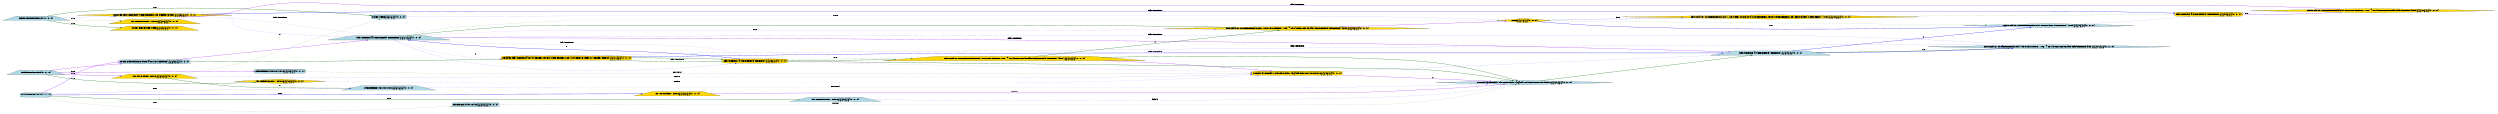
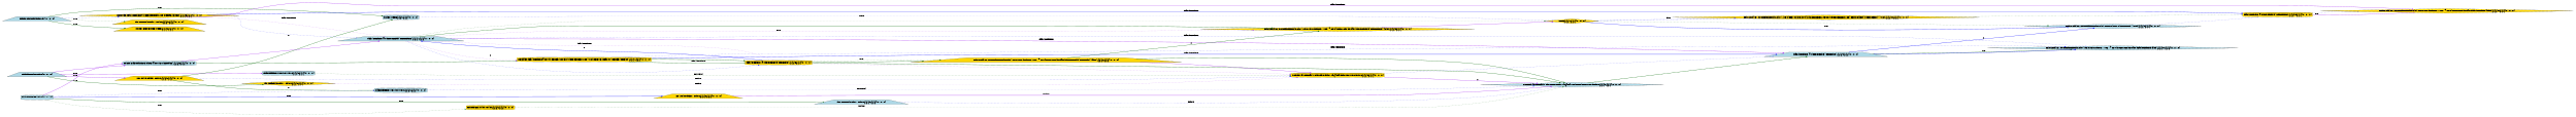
  digraph {
    fontname="DejaVu Sans"
    rankdir=LR
    node [fillcolor=gold fontname="DejaVu Sans" shape=trapezium style=filled]
    edge [arrowhead=diamond color=darkgreen fontname="DejaVu Sans" style=bold]
    n1 [fillcolor=lightblue label="addObjectDeleteActions['1', '0', '0']"]
    n2 [fillcolor=lightblue label="ObjectDeleteCommand command@@@2@@@['1', '0', '0']" shape=cylinder]
    n3 [label="Map<String,Object> options@@@2@@@['1', '0', '0']"]
    n4 [fillcolor=lightblue label="SQLServerGenericTrigger trigger = command.getObject()@@@3@@@['1', '1', '0']" shape=cylinder]
    n5 [label="List<DBEPersistAction> actions@@@2@@@['1', '0', '0']" shape=diamond]
    n6 [label="super.edu.fdu.CPPDG.tinypdg.pe.ExpressionInfo@f1d97actionscommandoptions@@@8@@@['1', '0', '0']" shape=cylinder]
    n7 [fillcolor=lightblue label="boolean create@@@2@@@['0', '0', '1']" shape=cylinder]
-   n8 [fillcolor=lightblue label="ObjectDeleteCommand command@@@2@@@['0', '1', '0']"]
+   n8 [fillcolor=lightblue label="ObjectDeleteCommand command@@@2@@@['0', '1', '0']" shape=cylinder]
    n9 [fillcolor=lightblue label="defaultDatabase != trigger.getTable().getDatabase()@@@4@@@['1', '0', '1']"]
    n10 [label="DBSObject defaultDatabase = DBUtils.getDefaultContext(trigger.getDataSource(),true).getContextDefaults().getDefaultCatalog()@@@4@@@['0', '1', '0']" shape=cylinder]
    n11 [fillcolor=lightblue label="createOrReplaceTriggerQuery['0', '0', '1']"]
    n12 [label="DBSObject defaultDatabase = trigger.getDataSource().getDefaultObject()@@@3@@@['0', '0', '1']" shape=diamond]
    n13 [label="SQLServerTableTrigger trigger@@@2@@@['0', '0', '1']"]
    n14 [label="List<DBEPersistAction> actions@@@2@@@['0', '0', '1']"]
    n15 [label="defaultDatabase != trigger.getTable().getDatabase()@@@13@@@['0', '0', '1']" shape=cylinder]
    n16 [label="actions.add(new SQLDatabasePersistAction(\"Set current database \",\"USE \" + DBUtils.getQuotedIdentifier(defaultDatabase),false))@@@14@@@['0', '0', '1']" shape=diamond]
    n17 [label="create@@@7@@@['0', '0', '1']" shape=diamond]
    n18 [label="actions.add(new SQLDatabasePersistAction(\"Alter trigger\",SQLServerUtils.changeCreateToAlterDDL(trigger.getDataSource().getSQLDialect(),trigger.getBody()),true))@@@11@@@['0', '0', '1']" shape=diamond]
    n19 [fillcolor=lightblue label="actions.add(new SQLDatabasePersistAction(\"Create trigger\",trigger.getBody(),true))@@@8@@@['0', '0', '1']" shape=diamond]
    n20 [fillcolor=lightblue label="defaultDatabase != trigger.getTable().getCatalog()@@@9@@@['1', '1', '0']"]
    n21 [label="defaultDatabase != trigger.getTable().getCatalog()@@@5@@@['1', '1', '0']" shape=cylinder]
    n22 [label="actions.add(new SQLDatabasePersistAction(\"Set current database\",\"USE \" + DBUtils.getQuotedIdentifier(trigger.getTable().getDatabase()),false))@@@5@@@['0', '0', '1']" shape=diamond]
    n23 [fillcolor=lightblue label="actions.add(new SQLDatabasePersistAction(\"Set current schema \",\"USE \" + DBUtils.getQuotedIdentifier(defaultDatabase),false))@@@10@@@['1', '1', '0']" shape=diamond]
    n24 [fillcolor=lightblue label="super.edu.fdu.CPPDG.tinypdg.pe.ExpressionInfo@f1df7monitoractionscommandoptions@@@8@@@['0', '1', '0']" shape=diamond]
    n25 [label="actions.add(new SQLDatabasePersistAction(\"Set current database\",\"USE \" + DBUtils.getQuotedIdentifier(trigger.getTable().getCatalog()),false))@@@6@@@['1', '1', '0']"]
    n26 [fillcolor=lightblue label="addObjectDeleteActions['0', '1', '0']" shape=cylinder]
-   n27 [fillcolor=lightblue label="DBRProgressMonitor monitor@@@2@@@['0', '1', '0']" shape=cylinder]
+   n27 [label="DBRProgressMonitor monitor@@@2@@@['0', '1', '0']" shape=cylinder]
    n28 [label="Map<String,Object> options@@@2@@@['0', '1', '0']"]
    n29 [fillcolor=lightblue label="List<DBEPersistAction> actions@@@2@@@['0', '1', '0']"]
    n1 -> n2 [arrowhead=normal color=purple label=true]
    n1 -> n3 [color=purple label=true]
    n1 -> n4 [color=purple]
    n1 -> n5 [arrowhead=normal label=true]
    n2 -> n6 [label=command style=dashed]
    n3 -> n6 [color=blue label=options style=dashed]
-   n3 -> n7 [arrowhead=normal label=0 style=dashed]
+   n3 -> n7 [arrowhead=normal label=0]
    n3 -> n8 [arrowhead=odot label=0]
    n4 -> n9 [color=purple]
    n4 -> n10 [arrowhead=odot]
    n5 -> n6 [arrowhead=normal color=purple label=actions style=dashed]
    n6 -> n20 [arrowhead=odot color=blue style=dashed]
    n6 -> n24 [color=purple label=0]
    n7 -> n17 [arrowhead=odot color=blue label=create style=dashed]
    n8 -> n24 [arrowhead=normal color=blue label=command style=dashed]
    n9 -> n10 [color=purple label=0 style=dashed]
    n9 -> n17 [style=dashed]
    n9 -> n20 [color=purple label=defaultDatabase]
    n9 -> n21 [arrowhead=normal color=blue style=dashed]
    n9 -> n21 [arrowhead=odot color=purple label=defaultDatabase style=dashed]
    n9 -> n22 [arrowhead=normal color=purple label=true style=dashed]
    n9 -> n22
    n9 -> n23 [arrowhead=odot color=blue label=defaultDatabase style=dashed]
    n10 -> n20 [arrowhead=normal color=blue label=defaultDatabase]
    n10 -> n21 [arrowhead=odot label=defaultDatabase]
    n10 -> n21
    n10 -> n23 [color=blue label=defaultDatabase style=dashed]
    n11 -> n7 [label=true]
    n11 -> n12 [color=blue style=dashed]
    n11 -> n13 [arrowhead=normal label=true]
    n11 -> n14 [label=true style=dashed]
    n12 -> n9 [arrowhead=odot color=blue style=dashed]
    n12 -> n9 [arrowhead=odot color=purple label=defaultDatabase style=dashed]
    n12 -> n15 [color=blue label=defaultDatabase]
    n12 -> n16 [arrowhead=normal color=purple label=defaultDatabase]
    n15 -> n16 [arrowhead=odot color=blue style=dashed]
    n15 -> n16 [arrowhead=odot color=purple label=true]
    n17 -> n18 [arrowhead=normal color=blue label=false style=dashed]
    n17 -> n18 [arrowhead=odot color=blue style=dashed]
    n17 -> n19 [style=dashed]
    n17 -> n19 [arrowhead=odot color=blue label=true]
    n18 -> n15 [arrowhead=odot style=dashed]
    n19 -> n15 [arrowhead=odot color=blue style=dashed]
    n20 -> n19 [color=blue label=0]
    n20 -> n23 [label=true]
    n20 -> n23 [color=blue]
    n21 -> n6 [color=purple style=dashed]
    n21 -> n9 [color=blue label=0]
    n21 -> n24
    n21 -> n25 [arrowhead=normal]
    n21 -> n25 [label=true style=dashed]
    n22 -> n17 [arrowhead=normal color=purple]
    n24 -> n20
    n25 -> n6 [color=purple]
    n25 -> n22 [label=0]
    n25 -> n24 [arrowhead=normal]
    n26 -> n4 [color=purple]
    n26 -> n8 [arrowhead=normal color=blue label=true style=dashed]
    n26 -> n27 [arrowhead=normal label=true style=dashed]
    n26 -> n28 [arrowhead=normal color=blue label=true]
    n26 -> n29 [arrowhead=odot label=true]
    n27 -> n24 [arrowhead=normal label=monitor style=dashed]
    n28 -> n24 [color=purple label=options]
    n29 -> n24 [arrowhead=odot color=blue label=actions style=dashed]
  }
